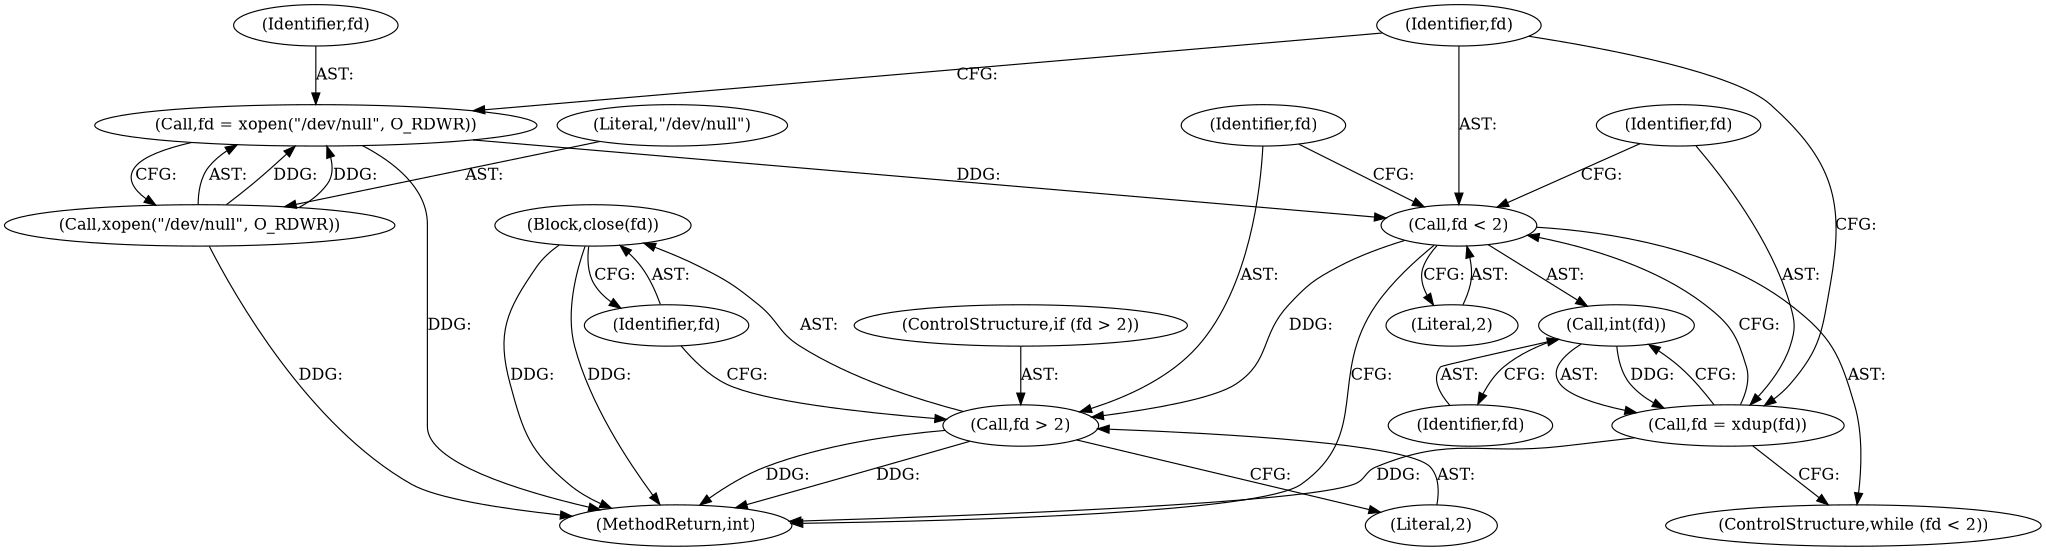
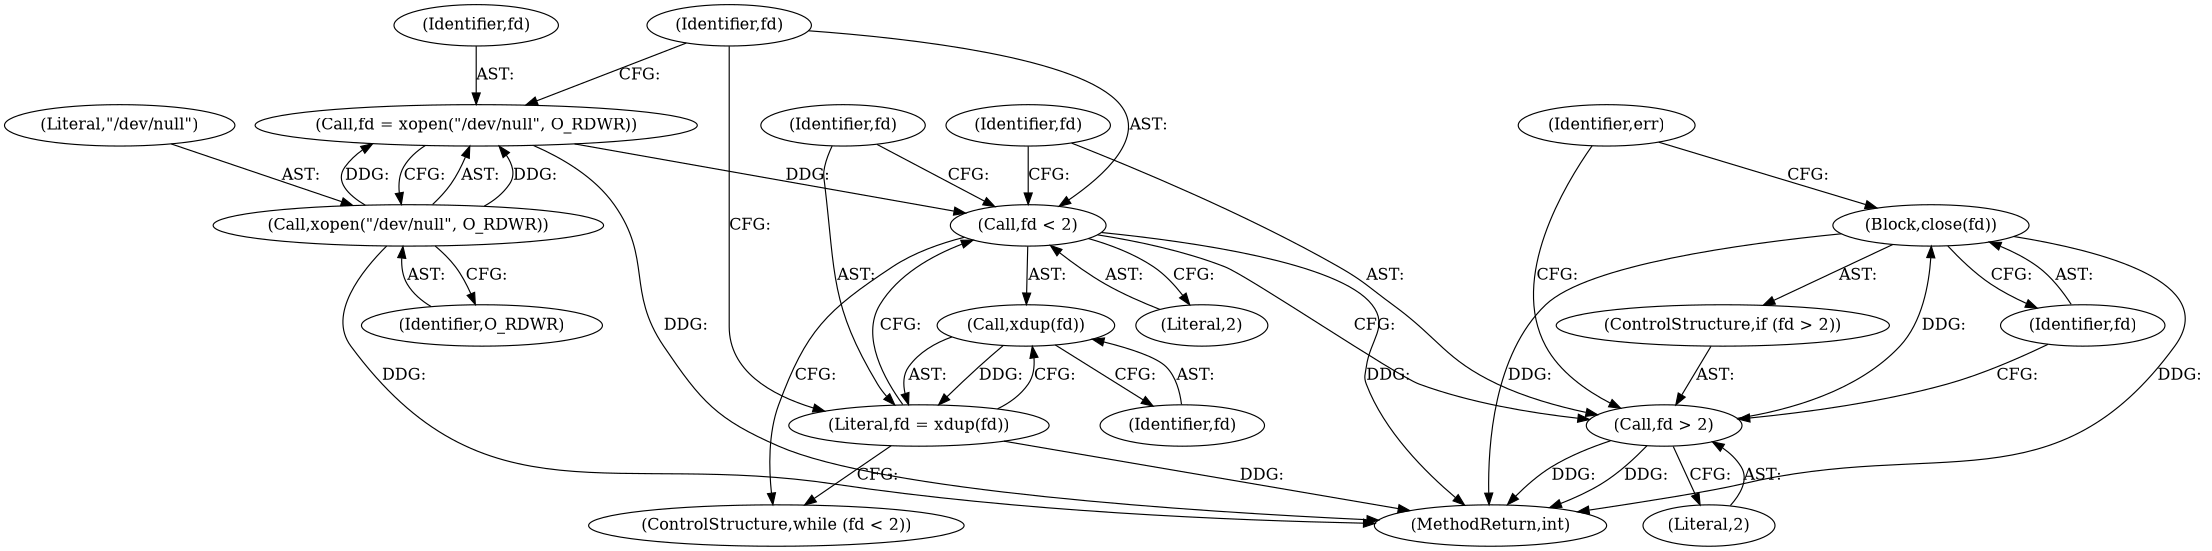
  digraph {
    n1 [label="(Block,close(fd))"]
    n2 [label="(MethodReturn,int)"]
    n3 [label="(Identifier,fd)"]
    n4 [label="(ControlStructure,if (fd > 2))"]
    n5 [label="(Call,fd > 2)"]
    n6 [label="(Literal,2)"]
    n7 [label="(Call,fd < 2)"]
-   n8 [label="(Call,int(fd))"]
+   n8 [label="(Call,xdup(fd))"]
    n9 [label="(Literal,2)"]
    n10 [label="(ControlStructure,while (fd < 2))"]
-   n11 [label="(Call,fd = xdup(fd))"]
+   n11 [label="(Literal,fd = xdup(fd))"]
    n12 [label="(Identifier,fd)"]
    n13 [label="(Call,fd = xopen(\"/dev/null\", O_RDWR))"]
    n14 [label="(Call,xopen(\"/dev/null\", O_RDWR))"]
+   n15 [label="(Identifier,O_RDWR)"]
    n16 [label="(Identifier,fd)"]
    n17 [label="(Literal,\"/dev/null\")"]
    n18 [label="(Identifier,fd)"]
+   n19 [label="(Identifier,err)"]
    n20 [label="(Identifier,fd)"]
    n21 [label="(Identifier,fd)"]
    n1 -> n2 [label="DDG: "]
    n1 -> n2 [label="DDG: "]
    n1 -> n3 [label="CFG: "]
+   n1 -> n4 [label="AST: "]
    n3 -> n1 [label="AST: "]
    n3 -> n5 [label="CFG: "]
    n4 -> n5 [label="AST: "]
-   n5 -> n1 [label="AST: "]
+   n5 -> n1 [label="DDG: "]
    n5 -> n2 [label="DDG: "]
    n5 -> n2 [label="DDG: "]
    n5 -> n6 [label="CFG: "]
    n6 -> n5 [label="AST: "]
-   n7 -> n2 [label="CFG: "]
-   n7 -> n5 [label="DDG: "]
+   n7 -> n2 [label="DDG: "]
+   n7 -> n5 [label="CFG: "]
    n7 -> n8 [label="AST: "]
    n7 -> n9 [label="CFG: "]
-   n7 -> n10 [label="AST: "]
+   n7 -> n10 [label="CFG: "]
    n8 -> n11 [label="AST: "]
    n8 -> n11 [label="DDG: "]
    n8 -> n12 [label="CFG: "]
    n9 -> n7 [label="AST: "]
    n11 -> n2 [label="DDG: "]
    n11 -> n7 [label="CFG: "]
    n11 -> n8 [label="CFG: "]
    n11 -> n10 [label="CFG: "]
    n12 -> n8 [label="AST: "]
    n13 -> n2 [label="DDG: "]
    n13 -> n7 [label="DDG: "]
    n13 -> n14 [label="CFG: "]
    n14 -> n2 [label="DDG: "]
    n14 -> n13 [label="AST: "]
    n14 -> n13 [label="DDG: "]
    n14 -> n13 [label="DDG: "]
+   n14 -> n15 [label="CFG: "]
+   n15 -> n14 [label="AST: "]
    n16 -> n7 [label="CFG: "]
    n16 -> n11 [label="AST: "]
    n17 -> n14 [label="AST: "]
    n18 -> n13 [label="AST: "]
+   n19 -> n1 [label="CFG: "]
+   n19 -> n5 [label="CFG: "]
    n20 -> n7 [label="AST: "]
    n20 -> n11 [label="CFG: "]
    n20 -> n13 [label="CFG: "]
    n21 -> n5 [label="AST: "]
    n21 -> n7 [label="CFG: "]
  }
